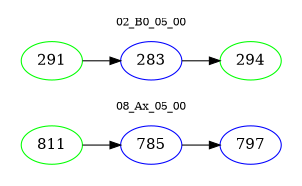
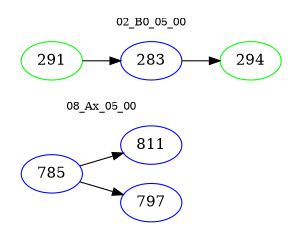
  digraph {
    rankdir=LR
    node [color=blue]
    edge [color=black]
    n1 [label=797]
    n2 [label=785]
-   n3 [color=green label=811]
+   n3 [label=811]
    n4 [color=green label=291]
    n5 [label=283]
    n6 [color=green label=294]
    subgraph cluster_1 {
      color=white
      fontsize=10
      label="08_Ax_05_00"
      n1
      n2
      n3
    }
    subgraph cluster_2 {
      color=white
      fontsize=10
      label="02_B0_05_00"
      n4
      n5
      n6
    }
    n2 -> n1
-   n3 -> n2
+   n2 -> n3
    n4 -> n5
    n5 -> n6
  }
